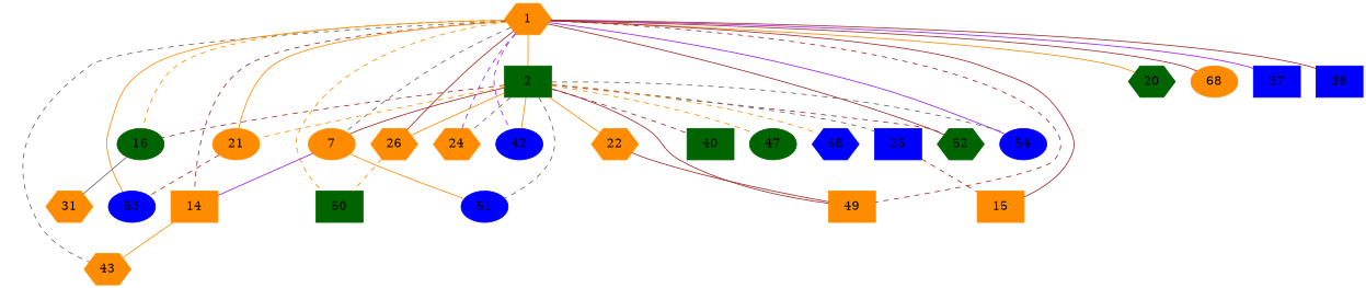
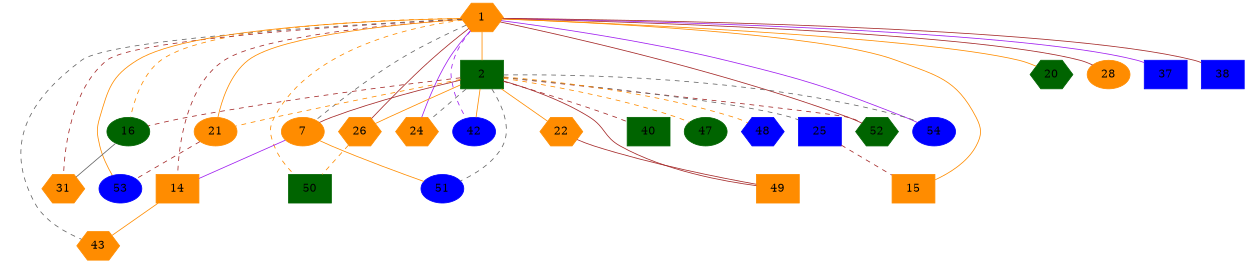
  graph {
    node [color=darkorange shape=hexagon style=filled]
    edge [color=darkorange style=solid]
    1 [super="+6"]
    2 [color=darkgreen shape=box super="+5+17+3+4+27"]
    7 [shape=ellipse super="+12"]
    14 [shape=box]
    16 [color=darkgreen shape=ellipse]
    20 [color=darkgreen]
    21 [shape=ellipse super="+23"]
    24
    26
-   28 [shape=ellipse label=68]
+   28 [shape=ellipse]
    31 [super="+32+35"]
    37 [color=blue shape=box]
    38 [color=blue shape=box]
    42 [color=blue shape=ellipse]
    43
    n16 [label=15 shape=box]
    50 [color=darkgreen shape=box]
    52 [color=darkgreen]
    53 [color=blue shape=ellipse]
    54 [color=blue shape=ellipse]
    22
    25 [color=blue shape=box]
    40 [color=darkgreen shape=box]
    47 [color=darkgreen shape=ellipse]
    48 [color=blue]
    49 [shape=box]
    51 [color=blue shape=ellipse]
    1 -- 2 [weight=32]
    1 -- 7 [color=gray40 style=dashed weight=4]
    1 -- 14 [color=brown style=dashed]
    1 -- 16 [style=dashed]
    1 -- 20
    1 -- 21 [weight=2]
-   1 -- 24 [color=purple style=dashed]
+   1 -- 24 [color=purple]
    1 -- 26 [color=brown]
    1 -- 28 [color=brown]
-   1 -- 49 [color=brown style=dashed weight=2]
+   1 -- 31 [color=brown style=dashed weight=2]
    1 -- 37 [color=purple weight=2]
    1 -- 38 [color=brown weight=2]
    1 -- 42 [color=purple style=dashed]
    1 -- 43 [color=gray40 style=dashed]
-   1 -- n16 [color=brown]
+   1 -- n16
    1 -- 50 [style=dashed]
    1 -- 52 [color=brown]
    1 -- 53
    1 -- 54 [color=purple]
    2 -- 7 [color=brown weight=6]
    2 -- 16 [color=brown style=dashed]
    2 -- 21 [style=dashed]
    2 -- 24 [color=gray40 style=dashed]
    2 -- 26
    2 -- 42
    2 -- 52 [color=brown style=dashed]
    2 -- 54 [color=gray40 style=dashed]
    2 -- 22 [weight=2]
    2 -- 25 [color=gray40 style=dashed weight=2]
    2 -- 40 [color=brown style=dashed]
    2 -- 47 [style=dashed]
    2 -- 48 [style=dashed weight=2]
    2 -- 49 [color=brown]
    2 -- 51 [color=gray40 style=dashed]
    7 -- 14 [color=purple]
    7 -- 51
    14 -- 43
    16 -- 31 [color=gray40]
    21 -- 53 [color=brown style=dashed]
    26 -- 50 [style=dashed]
    22 -- 49 [color=brown]
    25 -- n16 [color=brown style=dashed]
  }
